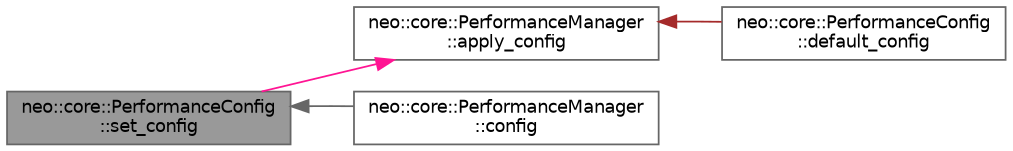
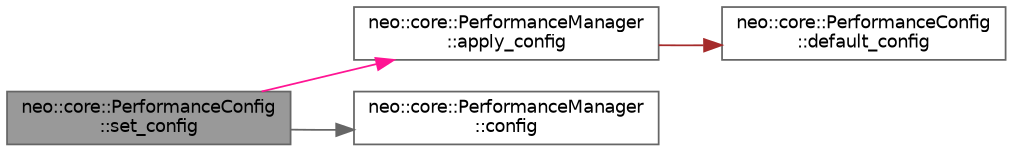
  digraph {
    rankdir=LR
    node [color=grey40 fillcolor=white fontname=Helvetica fontsize=10 shape=box style=filled]
    edge [fontname=Helvetica fontsize=10 labelfontname=Helvetica labelfontsize=10 style=solid]
    n1 [color=gray40 fillcolor=grey60 fontcolor=black height=0.2 label="neo::core::PerformanceConfig\l::set_config" width=0.4]
    n2 [height=0.2 label="neo::core::PerformanceManager\l::apply_config" width=0.4]
    n3 [height=0.2 label="neo::core::PerformanceManager\l::config" width=0.4]
    n4 [height=0.2 label="neo::core::PerformanceConfig\l::default_config" width=0.4]
    n1 -> n2 [color=deeppink]
-   n3 -> n1 [color=gray40]
-   n4 -> n2 [color=brown]
+   n1 -> n3 [color=gray40]
+   n2 -> n4 [color=brown]
  }
